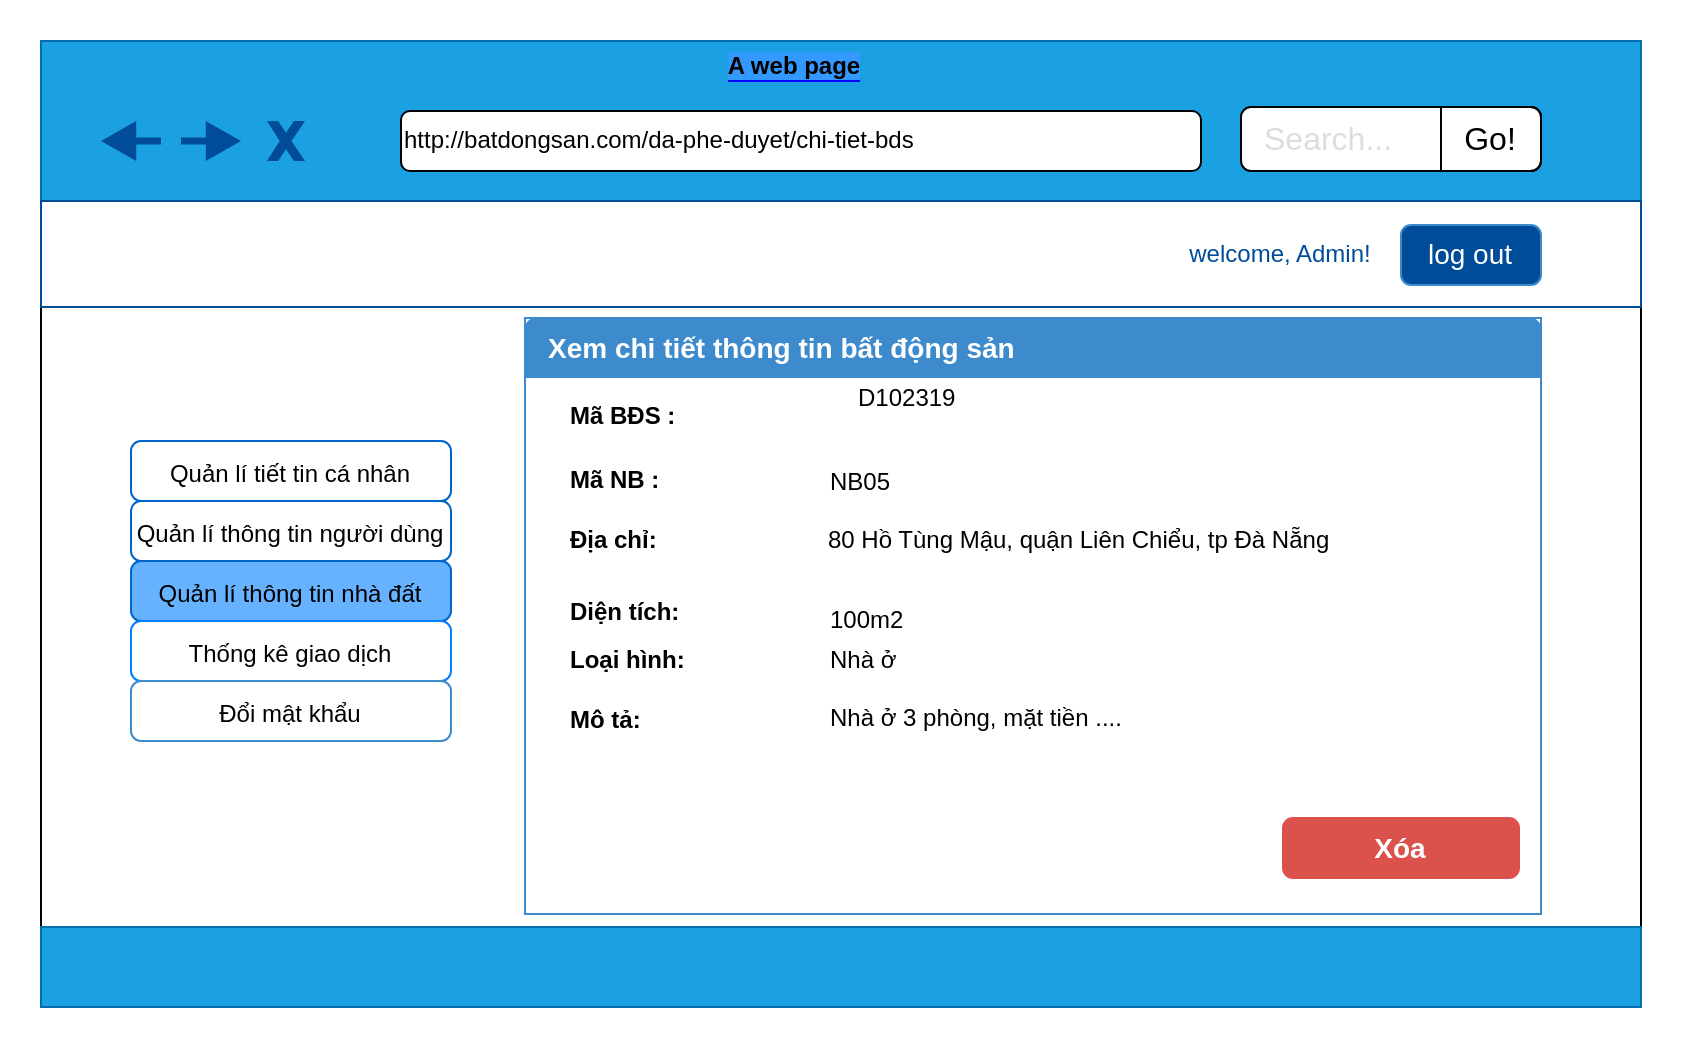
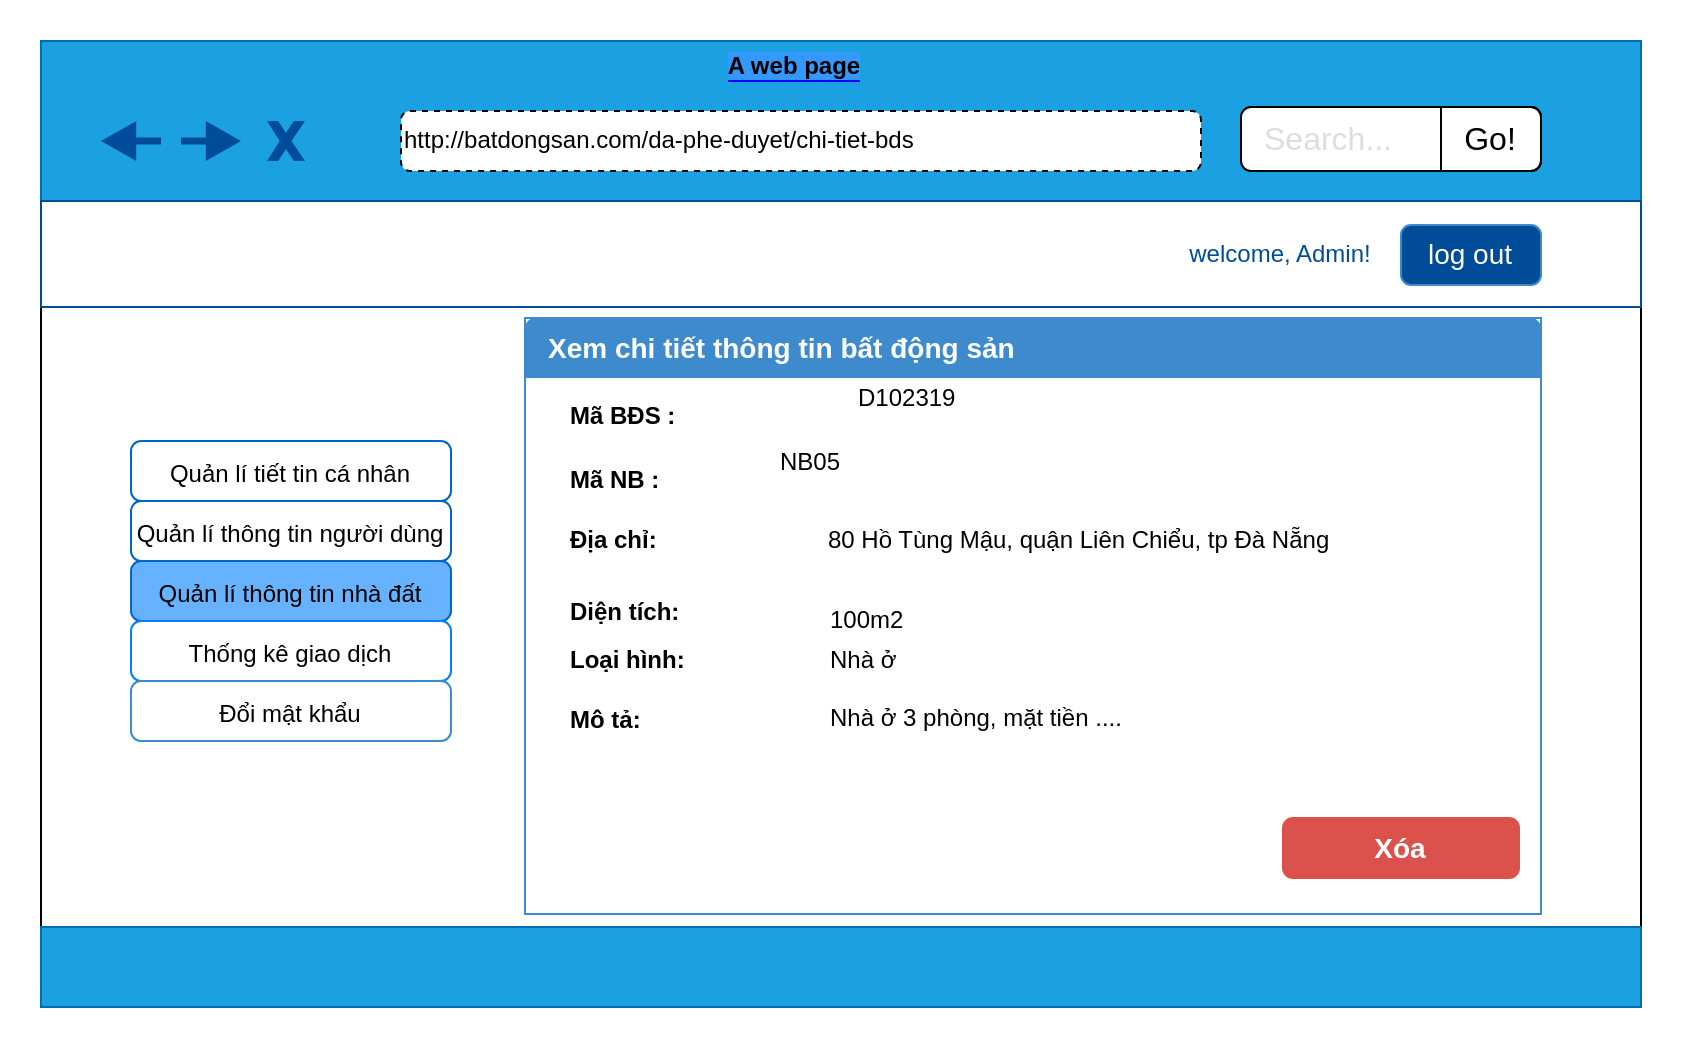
  <mxCell id="0" />
  <mxCell id="1" parent="0" />
  <mxCell id="2" value="" style="rounded=0;whiteSpace=wrap;html=1;fillColor=#FFFFFF;" parent="1" vertex="1"><mxGeometry y="21" width="800" height="482" as="geometry" x="20" /></mxCell>
  <mxCell id="3" value="" style="rounded=0;whiteSpace=wrap;html=1;fillColor=#1ba1e2;strokeColor=#006EAF;fontColor=#ffffff;" parent="1" vertex="1"><mxGeometry y="20" width="800" height="80" as="geometry" x="20" /></mxCell>
  <mxCell id="4" value="" style="rounded=0;whiteSpace=wrap;html=1;fillColor=#1ba1e2;strokeColor=#006EAF;fontColor=#ffffff;" parent="1" vertex="1"><mxGeometry y="463" width="800" height="40" as="geometry" x="20" /></mxCell>
- <mxCell id="5" value="&lt;span style=&quot;white-space: normal&quot;&gt;http://batdongsan.com/da-phe-duyet/chi-tiet-bds&lt;/span&gt;" style="rounded=1;whiteSpace=wrap;html=1;align=left;" parent="1" vertex="1"><mxGeometry x="200" y="55" width="400" height="30" as="geometry" /></mxCell>
+ <mxCell id="5" value="&lt;span style=&quot;white-space: normal&quot;&gt;http://batdongsan.com/da-phe-duyet/chi-tiet-bds&lt;/span&gt;" style="rounded=1;whiteSpace=wrap;html=1;align=left;dashed=1;" parent="1" vertex="1"><mxGeometry x="200" y="55" width="400" height="30" as="geometry" /></mxCell>
  <mxCell id="6" value="Search..." style="html=1;shadow=0;shape=mxgraph.bootstrap.rrect;fillColor=#ffffff;rSize=5;strokeColor=#000000;align=left;spacingLeft=10;fontSize=16;fontColor=#dddddd;whiteSpace=wrap;" parent="1" vertex="1"><mxGeometry x="620" y="53" width="150" height="32" as="geometry" /></mxCell>
  <mxCell id="7" value="Go!" style="html=1;shadow=0;dashed=0;shape=mxgraph.bootstrap.rightButton;rSize=5;strokeColor=#000000;fillColor=none;fontSize=16;whiteSpace=wrap;resizeHeight=1;" parent="6" vertex="1"><mxGeometry x="1" width="50" height="32" relative="1" as="geometry"><mxPoint x="-50" as="offset" /></mxGeometry></mxCell>
  <mxCell id="8" value="" style="verticalLabelPosition=bottom;verticalAlign=top;html=1;shape=mxgraph.basic.x;strokeColor=none;fillColor=#004C99;fontColor=#ffffff;" parent="1" vertex="1"><mxGeometry x="133" y="60" width="19" height="20" as="geometry" /></mxCell>
  <mxCell id="9" value="" style="shape=image;html=1;verticalAlign=top;verticalLabelPosition=bottom;labelBackgroundColor=#ffffff;imageAspect=0;aspect=fixed;image=https://cdn0.iconfinder.com/data/icons/my-house-1/512/09-house-128.png;fillColor=#0000FF;" parent="1" vertex="1"><mxGeometry x="160" y="55" width="30" height="30" as="geometry" /></mxCell>
  <mxCell id="10" value="" style="html=1;shadow=0;dashed=0;align=center;verticalAlign=middle;shape=mxgraph.arrows2.arrow;dy=0.82;dx=17.6;flipH=1;notch=0;labelBackgroundColor=#0000ff;fillColor=#004C99;strokeColor=none;" parent="1" vertex="1"><mxGeometry x="50" y="60" width="30" height="20" as="geometry" /></mxCell>
  <mxCell id="11" value="" style="html=1;shadow=0;dashed=0;align=center;verticalAlign=middle;shape=mxgraph.arrows2.arrow;dy=0.82;dx=17.6;flipH=1;notch=0;labelBackgroundColor=#0000ff;fillColor=#004C99;strokeColor=none;rotation=180;" parent="1" vertex="1"><mxGeometry x="90" y="60" width="30" height="20" as="geometry" /></mxCell>
  <mxCell id="12" value="&lt;b style=&quot;background-color: rgb(51 , 153 , 255)&quot;&gt;A web page&lt;/b&gt;" style="text;html=1;align=center;verticalAlign=middle;whiteSpace=wrap;rounded=0;labelBackgroundColor=#0000ff;" parent="1" vertex="1"><mxGeometry x="352" y="23" width="90" height="20" as="geometry" /></mxCell>
  <mxCell id="13" value="" style="rounded=0;whiteSpace=wrap;html=1;strokeColor=#004C99;" parent="1" vertex="1"><mxGeometry y="100" width="800" height="53" as="geometry" x="20" /></mxCell>
  <mxCell id="14" value="log out" style="html=1;shadow=0;dashed=0;shape=mxgraph.bootstrap.rrect;rSize=5;fillColor=#004C99;align=center;strokeColor=#3D8BCD;fontColor=#ffffff;fontSize=14;whiteSpace=wrap;" parent="1" vertex="1"><mxGeometry x="700" y="112" width="70" height="30" as="geometry" /></mxCell>
  <mxCell id="15" value="&lt;font color=&quot;#004c99&quot;&gt;welcome, Admin!&lt;/font&gt;" style="text;html=1;strokeColor=none;fillColor=#FFFFFF;align=center;verticalAlign=middle;whiteSpace=wrap;rounded=0;" parent="1" vertex="1"><mxGeometry x="590" y="117" width="100" height="20" as="geometry" /></mxCell>
  <mxCell id="16" value="&lt;font style=&quot;font-size: 12px&quot;&gt;Quản lí tiết tin cá nhân&lt;/font&gt;" style="html=1;shadow=0;dashed=0;shape=mxgraph.bootstrap.rrect;rSize=5;strokeColor=#0066CC;fillColor=#ffffff;align=center;fontSize=16;whiteSpace=wrap;" parent="1" vertex="1"><mxGeometry x="65" y="220" width="160" height="30" as="geometry" /></mxCell>
  <mxCell id="17" value="&lt;span style=&quot;white-space: normal&quot;&gt;&lt;font style=&quot;font-size: 12px&quot;&gt;Quản lí thông tin người dùng&lt;/font&gt;&lt;/span&gt;" style="html=1;shadow=0;dashed=0;shape=mxgraph.bootstrap.rrect;rSize=5;align=center;fontSize=16;whiteSpace=wrap;strokeColor=#0066CC;" parent="1" vertex="1"><mxGeometry x="65" y="250" width="160" height="30" as="geometry" /></mxCell>
  <mxCell id="18" value="&lt;span style=&quot;font-size: 12px&quot;&gt;Quản lí thông tin nhà đất&lt;/span&gt;" style="html=1;shadow=0;dashed=0;shape=mxgraph.bootstrap.rrect;rSize=5;strokeColor=#0066CC;fillColor=#66B2FF;align=center;fontSize=16;whiteSpace=wrap;" parent="1" vertex="1"><mxGeometry x="65" y="280" width="160" height="30" as="geometry" /></mxCell>
  <mxCell id="19" value="&lt;span style=&quot;font-size: 12px&quot;&gt;Thống kê giao dịch&lt;/span&gt;" style="html=1;shadow=0;dashed=0;shape=mxgraph.bootstrap.rrect;rSize=5;strokeColor=#007FFF;fillColor=#ffffff;align=center;fontSize=16;whiteSpace=wrap;" parent="1" vertex="1"><mxGeometry x="65" y="310" width="160" height="30" as="geometry" /></mxCell>
  <mxCell id="20" value="&lt;font style=&quot;font-size: 12px&quot;&gt;Đổi mật khẩu&lt;/font&gt;" style="html=1;shadow=0;dashed=0;shape=mxgraph.bootstrap.rrect;rSize=5;strokeColor=#3D8BCD;fillColor=#FFFFFF;align=center;fontSize=16;whiteSpace=wrap;" parent="1" vertex="1"><mxGeometry x="65" y="340" width="160" height="30" as="geometry" /></mxCell>
  <mxCell id="21" value="" style="text;html=1;strokeColor=#3D8BCD;fillColor=#ffffff;align=center;verticalAlign=middle;whiteSpace=wrap;rounded=0;shadow=0;dashed=0;fontFamily=Helvetica;fontSize=12;fontColor=#f0f0f0;fontStyle=1" parent="1" vertex="1"><mxGeometry x="262" y="158.5" width="508" height="298" as="geometry" /></mxCell>
  <mxCell id="22" value="Xem chi tiết thông tin bất động sản&amp;nbsp;" style="html=1;shadow=0;dashed=0;shape=mxgraph.bootstrap.topButton;rSize=5;strokeColor=none;fillColor=#3D8BCD;fontColor=#ffffff;fontSize=14;fontStyle=1;align=left;spacingLeft=10;whiteSpace=wrap;resizeWidth=1;" parent="21" vertex="1"><mxGeometry width="508.0" height="30" relative="1" as="geometry" /></mxCell>
  <mxCell id="23" value="Mã BĐS :" style="text;html=1;strokeColor=none;fillColor=none;align=left;verticalAlign=middle;whiteSpace=wrap;rounded=0;fontStyle=1" parent="21" vertex="1"><mxGeometry x="21" y="39" width="99" height="21" as="geometry" /></mxCell>
  <mxCell id="24" value="Địa chỉ:" style="text;html=1;strokeColor=none;fillColor=none;align=left;verticalAlign=middle;whiteSpace=wrap;rounded=0;fontStyle=1" parent="21" vertex="1"><mxGeometry x="21" y="100.5" width="99" height="21" as="geometry" /></mxCell>
  <mxCell id="25" value="D102319" style="text;html=1;strokeColor=none;fillColor=none;align=left;verticalAlign=middle;whiteSpace=wrap;rounded=0;" parent="21" vertex="1"><mxGeometry x="165" y="30" width="340" height="21" as="geometry" /></mxCell>
  <mxCell id="26" value="80 Hồ Tùng Mậu, quận Liên Chiểu, tp Đà Nẵng" style="text;html=1;strokeColor=none;fillColor=none;align=left;verticalAlign=middle;whiteSpace=wrap;rounded=0;" parent="21" vertex="1"><mxGeometry x="150" y="94" width="321" height="34" as="geometry" /></mxCell>
  <mxCell id="27" value="Mã NB :" style="text;html=1;strokeColor=none;fillColor=none;align=left;verticalAlign=middle;whiteSpace=wrap;rounded=0;fontStyle=1" parent="21" vertex="1"><mxGeometry x="21" y="70.5" width="99" height="21" as="geometry" /></mxCell>
- <mxCell id="28" value="NB05" style="text;html=1;strokeColor=none;fillColor=none;align=left;verticalAlign=middle;whiteSpace=wrap;rounded=0;" parent="21" vertex="1"><mxGeometry x="151" y="71.5" width="340" height="21" as="geometry" /></mxCell>
+ <mxCell id="28" value="NB05" style="text;html=1;strokeColor=none;fillColor=none;align=left;verticalAlign=middle;whiteSpace=wrap;rounded=0;" parent="21" vertex="1"><mxGeometry x="126" y="61.5" width="340" height="21" as="geometry" /></mxCell>
  <mxCell id="29" value="Diện tích:&amp;nbsp;" style="text;html=1;strokeColor=none;fillColor=none;align=left;verticalAlign=middle;whiteSpace=wrap;rounded=0;fontStyle=1" parent="21" vertex="1"><mxGeometry x="21" y="136.5" width="99" height="21" as="geometry" /></mxCell>
  <mxCell id="30" value="Loại hình:&amp;nbsp;" style="text;html=1;strokeColor=none;fillColor=none;align=left;verticalAlign=middle;whiteSpace=wrap;rounded=0;fontStyle=1" parent="21" vertex="1"><mxGeometry x="21" y="160.5" width="99" height="21" as="geometry" /></mxCell>
  <mxCell id="31" value="Mô tả:&amp;nbsp;" style="text;html=1;strokeColor=none;fillColor=none;align=left;verticalAlign=middle;whiteSpace=wrap;rounded=0;fontStyle=1" parent="21" vertex="1"><mxGeometry x="21" y="190.5" width="99" height="21" as="geometry" /></mxCell>
  <mxCell id="32" value="100m2" style="text;html=1;strokeColor=none;fillColor=none;align=left;verticalAlign=middle;whiteSpace=wrap;rounded=0;" parent="21" vertex="1"><mxGeometry x="151" y="141" width="340" height="21" as="geometry" /></mxCell>
  <mxCell id="33" value="Nhà ở 3 phòng, mặt tiền ...." style="text;html=1;strokeColor=none;fillColor=none;align=left;verticalAlign=top;whiteSpace=wrap;rounded=0;" parent="21" vertex="1"><mxGeometry x="151" y="186" width="340" height="64" as="geometry" /></mxCell>
  <mxCell id="34" value="&lt;b&gt;Xóa&lt;/b&gt;" style="html=1;shadow=0;dashed=0;shape=mxgraph.bootstrap.rrect;rSize=5;fillColor=#DB524C;align=center;strokeColor=#DB524C;fontColor=#ffffff;fontSize=14;whiteSpace=wrap;" parent="21" vertex="1"><mxGeometry x="379" y="250" width="118" height="30" as="geometry" /></mxCell>
  <mxCell id="35" value="Nhà ở" style="text;html=1;strokeColor=none;fillColor=none;align=left;verticalAlign=middle;whiteSpace=wrap;rounded=0;" parent="1" vertex="1"><mxGeometry x="413" y="319" width="340" height="21" as="geometry" /></mxCell>
